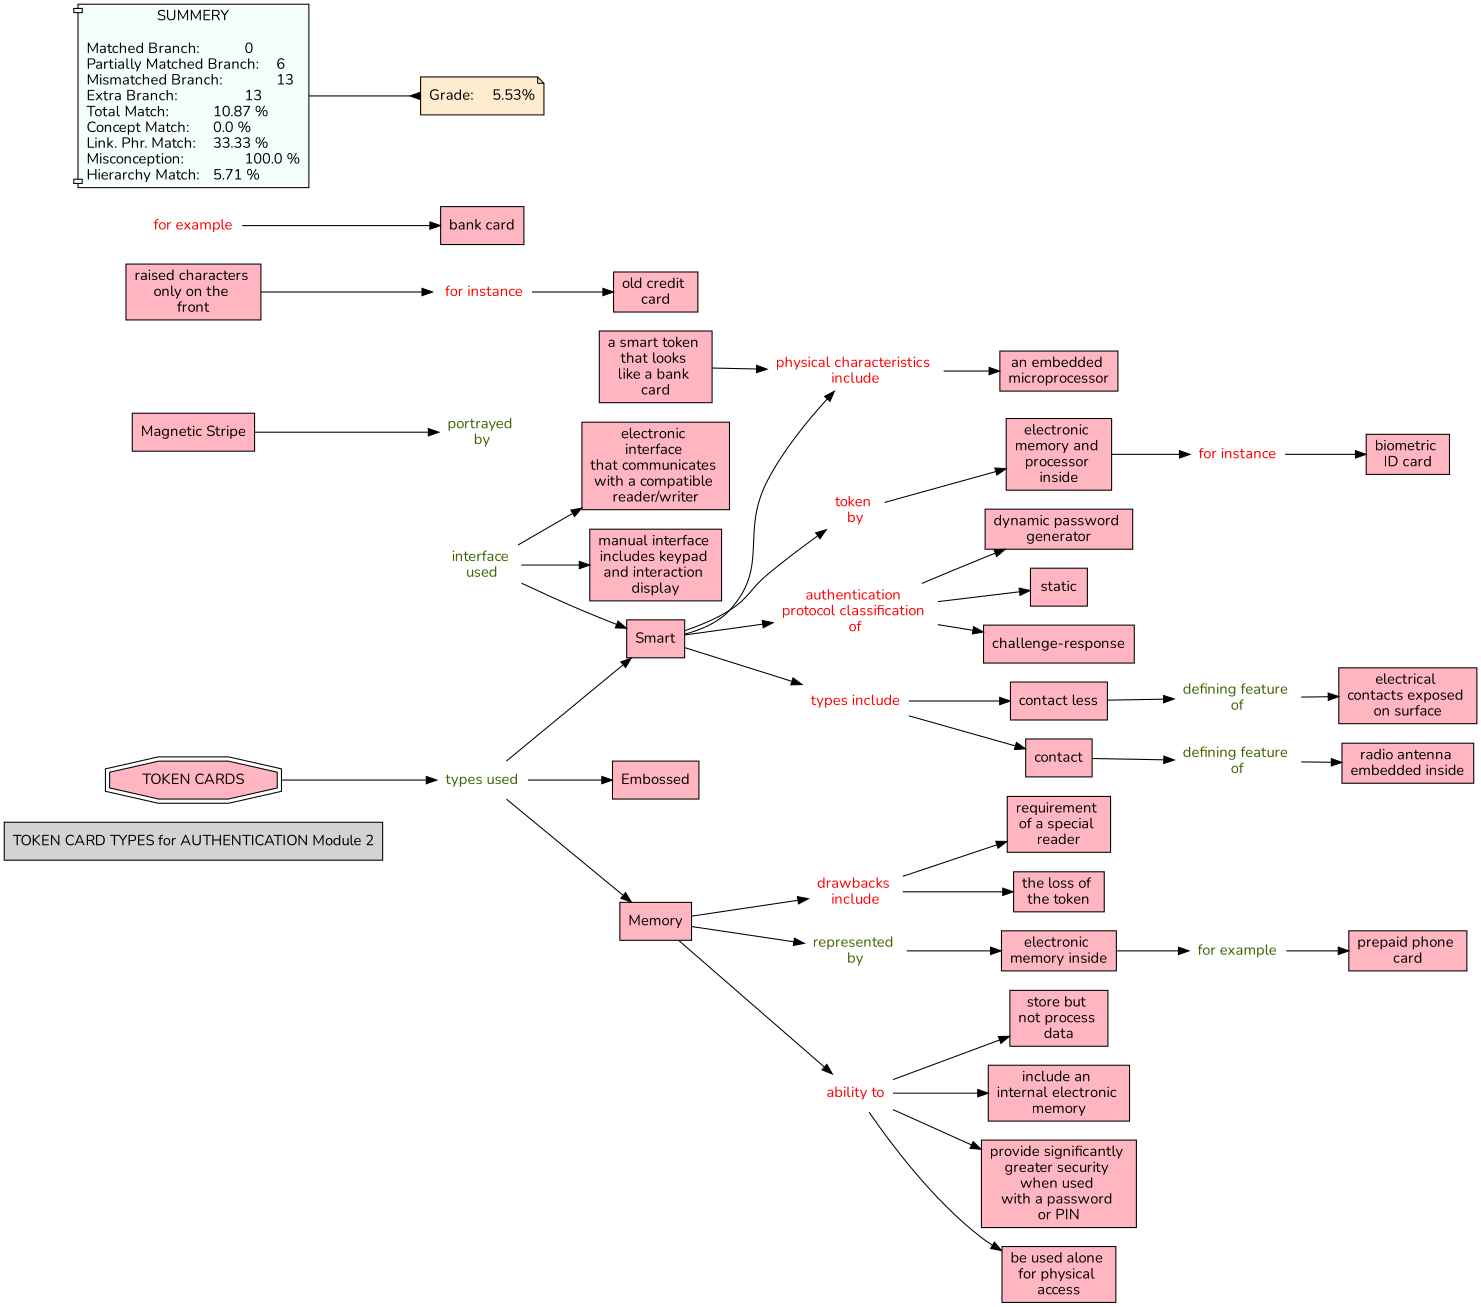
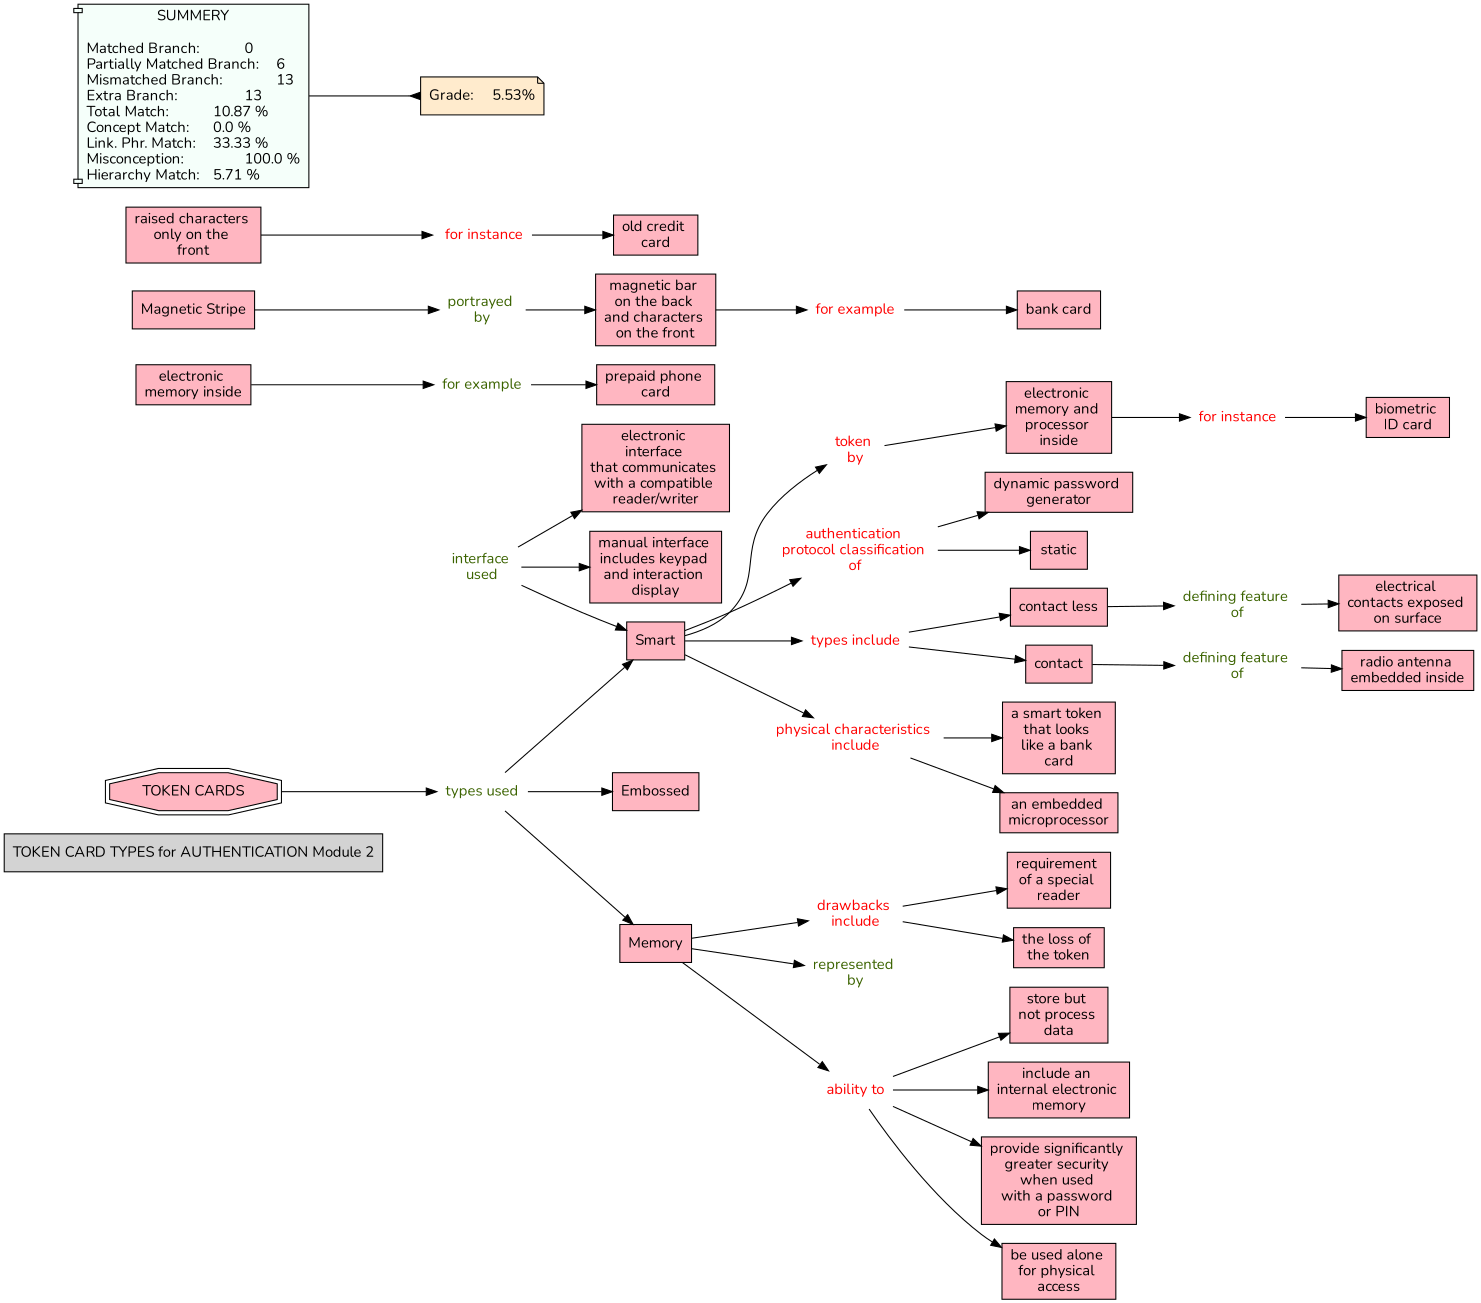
  digraph {
    fontname=Nunito
    rankdir=LR
    node [Gsplines=true fontname=Nunito shape=rect style=filled fillcolor="#FFB6C1"]
    edge [constraint=true fontname=Nunito]
    n1 [label="TOKEN CARD TYPES for AUTHENTICATION Module 2" fillcolor=""]
    n2 [label="biometric \nID card"]
    n3 [label=Smart]
    n4 [fontcolor=red label="token \nby" shape=none style="" fillcolor=""]
    n5 [fontcolor=red label="authentication \nprotocol classification \nof" shape=none style="" fillcolor=""]
    n6 [fontcolor=red label="types include\n" shape=none style="" fillcolor=""]
    n7 [fontcolor=red label="physical characteristics \ninclude" shape=none style="" fillcolor=""]
    n8 [label="electronic \nmemory and \nprocessor \ninside"]
    n9 [label="dynamic password \ngenerator"]
    n10 [label=static]
-   n11 [label="challenge-response"]
    n12 [label="contact less\n"]
    n13 [label=contact]
    n14 [label="a smart token \nthat looks \nlike a bank \ncard"]
    n15 [label="an embedded \nmicroprocessor"]
    n16 [fontcolor="#3B6300" label="interface \nused" shape=none style="" fillcolor=""]
    n17 [label="electronic \ninterface \nthat communicates \nwith a compatible \nreader/writer"]
    n18 [label="manual interface \nincludes keypad \nand interaction \ndisplay"]
    n19 [fontcolor=red label="for instance\n" shape=none style="" fillcolor=""]
    n20 [fontcolor=red label="drawbacks \ninclude" shape=none style="" fillcolor=""]
    n21 [label="requirement \nof a special \nreader"]
    n22 [label="the loss of \nthe token"]
    n23 [fontcolor="#3B6300" label="represented \nby" shape=none style="" fillcolor=""]
    n24 [label="electronic \nmemory inside\n"]
    n25 [fontcolor="#3B6300" label="for example\n" shape=none style="" fillcolor=""]
    n26 [label="prepaid phone \ncard"]
    n27 [label="TOKEN CARDS\n" shape=doubleoctagon]
    n28 [fontcolor="#3B6300" label="types used\n" shape=none style="" fillcolor=""]
    n29 [label=Embossed]
    n30 [label=Memory]
    n31 [fontcolor=red label="ability to\n" shape=none style="" fillcolor=""]
    n32 [label="Magnetic Stripe\n"]
    n33 [fontcolor="#3B6300" label="portrayed \nby" shape=none style="" fillcolor=""]
    n34 [label="raised characters \nonly on the \nfront"]
    n35 [fontcolor=red label=" for instance\n" shape=none style="" fillcolor=""]
    n36 [fontcolor="#3B6300" label="defining feature \nof" shape=none style="" fillcolor=""]
    n37 [label="electrical \ncontacts exposed \non surface\n"]
    n38 [label="store but \nnot process \ndata"]
    n39 [label="include an \ninternal electronic \nmemory"]
    n40 [label="provide significantly \ngreater security \nwhen used \nwith a password \nor PIN"]
    n41 [label="be used alone \nfor physical \naccess"]
    n42 [fontcolor="#3B6300" label="defining feature \nof" shape=none style="" fillcolor=""]
    n43 [label="old credit \ncard"]
    n44 [label="radio antenna \nembedded inside\n"]
+   n45 [label="magnetic bar \non the back \nand characters \non the front\n"]
    n46 [fontcolor=red label="for example\n" shape=none style="" fillcolor=""]
    n47 [label="bank card"]
    n48 [fillcolor="#F5FFFA" label="SUMMERY\n\nMatched Branch:		0\lPartially Matched Branch:	6\lMismatched Branch:		13\lExtra Branch:			13\lTotal Match:		10.87 %\lConcept Match:	0.0 %\lLink. Phr. Match:	33.33 %\lMisconception:		100.0 %\lHierarchy Match:	5.71 %\l" shape=component]
    n49 [fillcolor="#FFEBCD" label="Grade:	5.53%" shape=note]
    n3 -> n4
    n3 -> n5
    n3 -> n6
    n3 -> n7
    n4 -> n8
    n5 -> n9
    n5 -> n10
-   n5 -> n11
    n6 -> n12
    n6 -> n13
-   n14 -> n7
+   n7 -> n14
    n7 -> n15
    n8 -> n19
    n12 -> n36
    n13 -> n42
    n16 -> n3
    n16 -> n17
    n16 -> n18
    n19 -> n2
    n20 -> n21
    n20 -> n22
-   n23 -> n24
    n24 -> n25
    n25 -> n26
    n27 -> n28
    n28 -> n3
    n28 -> n29
    n28 -> n30
    n30 -> n20
    n30 -> n23
    n30 -> n31
    n31 -> n38
    n31 -> n39
    n31 -> n40
    n31 -> n41
    n32 -> n33
+   n33 -> n45
    n34 -> n35
    n35 -> n43
    n36 -> n37
    n42 -> n44
+   n45 -> n46
    n46 -> n47
    n48 -> n49 [arrowhead=inv color=black]
  }
